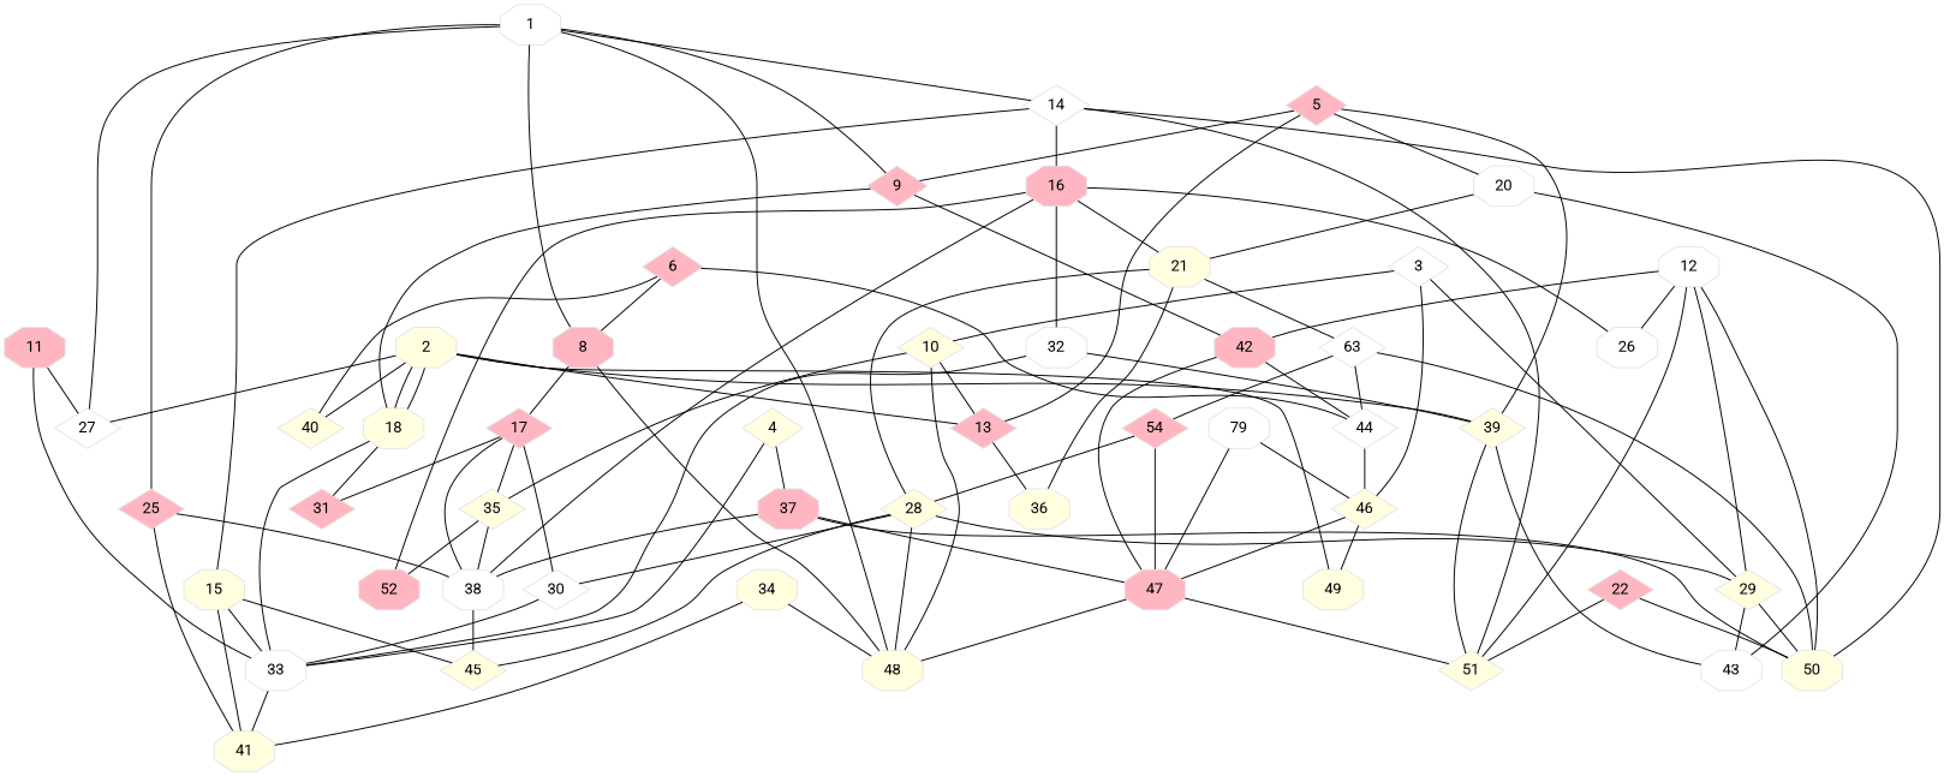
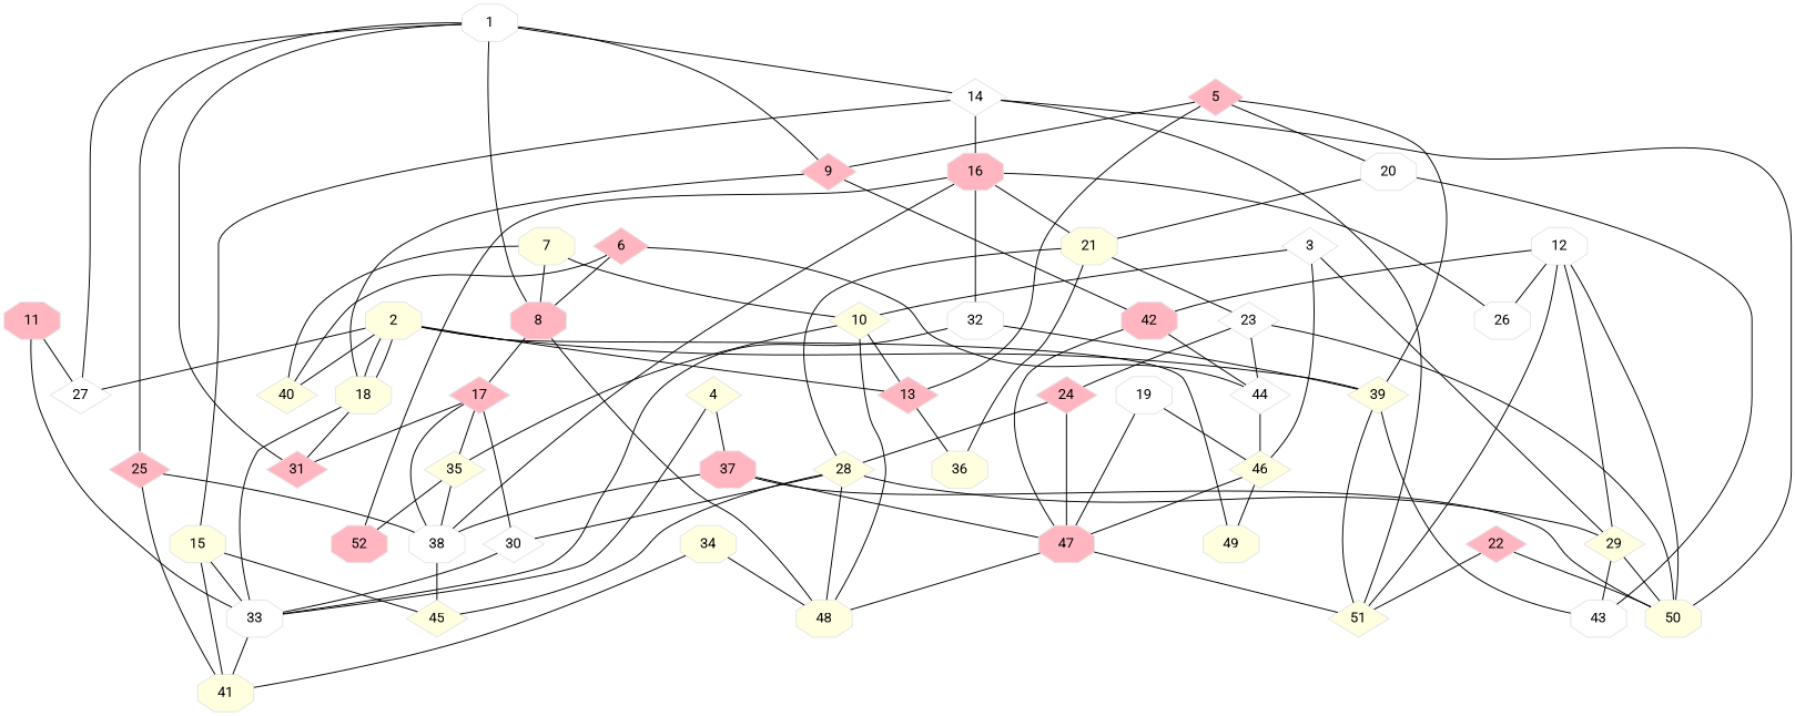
  graph {
    fontname=Roboto
    node [color=gray90 fillcolor=lightyellow fontname=Roboto shape=octagon style=filled]
    edge [fontname=Roboto]
    1 [fillcolor=white]
    8 [fillcolor=lightpink]
    9 [fillcolor=lightpink shape=diamond]
    14 [fillcolor=white shape=diamond]
    25 [fillcolor=lightpink shape=diamond]
    27 [fillcolor=white shape=diamond]
    48
    17 [fillcolor=lightpink shape=diamond]
    18
    42 [fillcolor=lightpink]
    50
    51 [shape=diamond]
    15
    16 [fillcolor=lightpink]
    41
    38 [fillcolor=white]
    2
    13 [fillcolor=lightpink shape=diamond]
    39 [shape=diamond]
    40 [shape=diamond]
    49
    36
    33 [fillcolor=white]
    31 [fillcolor=lightpink shape=diamond]
    43 [fillcolor=white]
    3 [fillcolor=white shape=diamond]
    10 [shape=diamond]
    46 [shape=diamond]
    29 [shape=diamond]
    35 [shape=diamond]
    47 [fillcolor=lightpink]
    4 [shape=diamond]
    37 [fillcolor=lightpink]
    5 [fillcolor=lightpink shape=diamond]
    20 [fillcolor=white]
    21
    6 [fillcolor=lightpink shape=diamond]
    44 [fillcolor=white shape=diamond]
+   7
    30 [fillcolor=white shape=diamond]
    52 [fillcolor=lightpink]
    11 [fillcolor=lightpink]
    12 [fillcolor=white]
    26 [fillcolor=white]
    45 [shape=diamond]
    32 [fillcolor=white]
-   23 [fillcolor=white shape=diamond label=63]
+   23 [fillcolor=white shape=diamond]
    28 [shape=diamond]
-   19 [fillcolor=white label=79]
-   24 [fillcolor=lightpink shape=diamond label=54]
+   19 [fillcolor=white]
+   24 [fillcolor=lightpink shape=diamond]
    22 [fillcolor=lightpink shape=diamond]
    34
    1 -- 8
    1 -- 9
    1 -- 14
    1 -- 25
    1 -- 27
-   1 -- 48
+   1 -- 31
    8 -- 48
    8 -- 17
    9 -- 18
    9 -- 42
    14 -- 50
    14 -- 51
    14 -- 15
    14 -- 16
    25 -- 41
    25 -- 38
    17 -- 38
    17 -- 31
    17 -- 35
    17 -- 30
    18 -- 33
    18 -- 31
    42 -- 47
    42 -- 44
    15 -- 41
    15 -- 33
    15 -- 45
    16 -- 38
    16 -- 21
    16 -- 52
    16 -- 26
    16 -- 32
    38 -- 45
    2 -- 27
    2 -- 18
    2 -- 18
    2 -- 13
    2 -- 39
    2 -- 40
    2 -- 49
    13 -- 36
    39 -- 51
    39 -- 43
    33 -- 41
    3 -- 10
    3 -- 46
    3 -- 29
    10 -- 48
    10 -- 13
    10 -- 35
    46 -- 49
    46 -- 47
    29 -- 50
    29 -- 43
    35 -- 38
    35 -- 52
    47 -- 48
    47 -- 51
    4 -- 33
    4 -- 37
    37 -- 50
    37 -- 38
    37 -- 47
    5 -- 9
    5 -- 13
    5 -- 39
    5 -- 20
    20 -- 43
    20 -- 21
    21 -- 36
    21 -- 23
    21 -- 28
    6 -- 8
    6 -- 40
    6 -- 44
    44 -- 46
+   7 -- 8
+   7 -- 40
+   7 -- 10
    30 -- 33
    11 -- 27
    11 -- 33
    12 -- 42
    12 -- 50
    12 -- 51
    12 -- 29
    12 -- 26
    32 -- 39
    32 -- 33
    23 -- 50
    23 -- 44
    23 -- 24
    28 -- 48
    28 -- 29
    28 -- 30
    28 -- 45
    19 -- 46
    19 -- 47
    24 -- 47
    24 -- 28
    22 -- 50
    22 -- 51
    34 -- 48
    34 -- 41
  }
